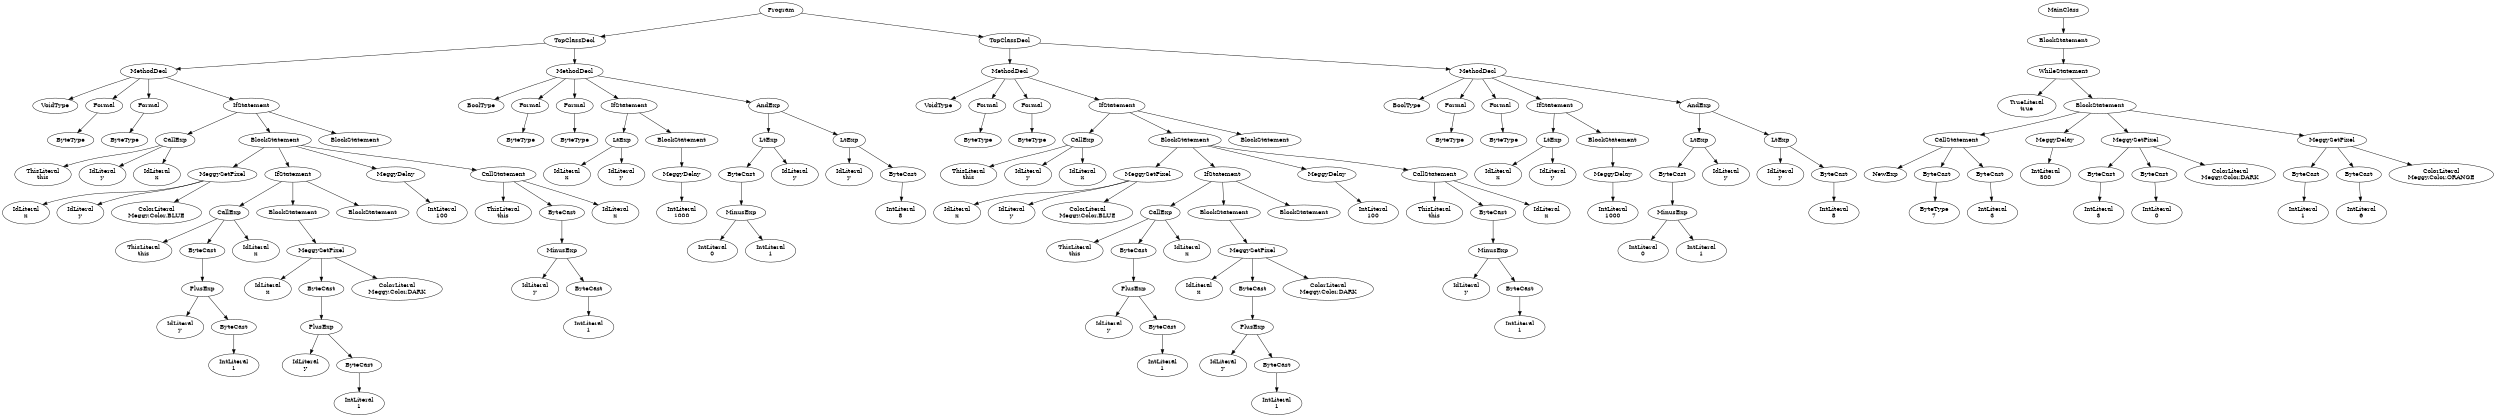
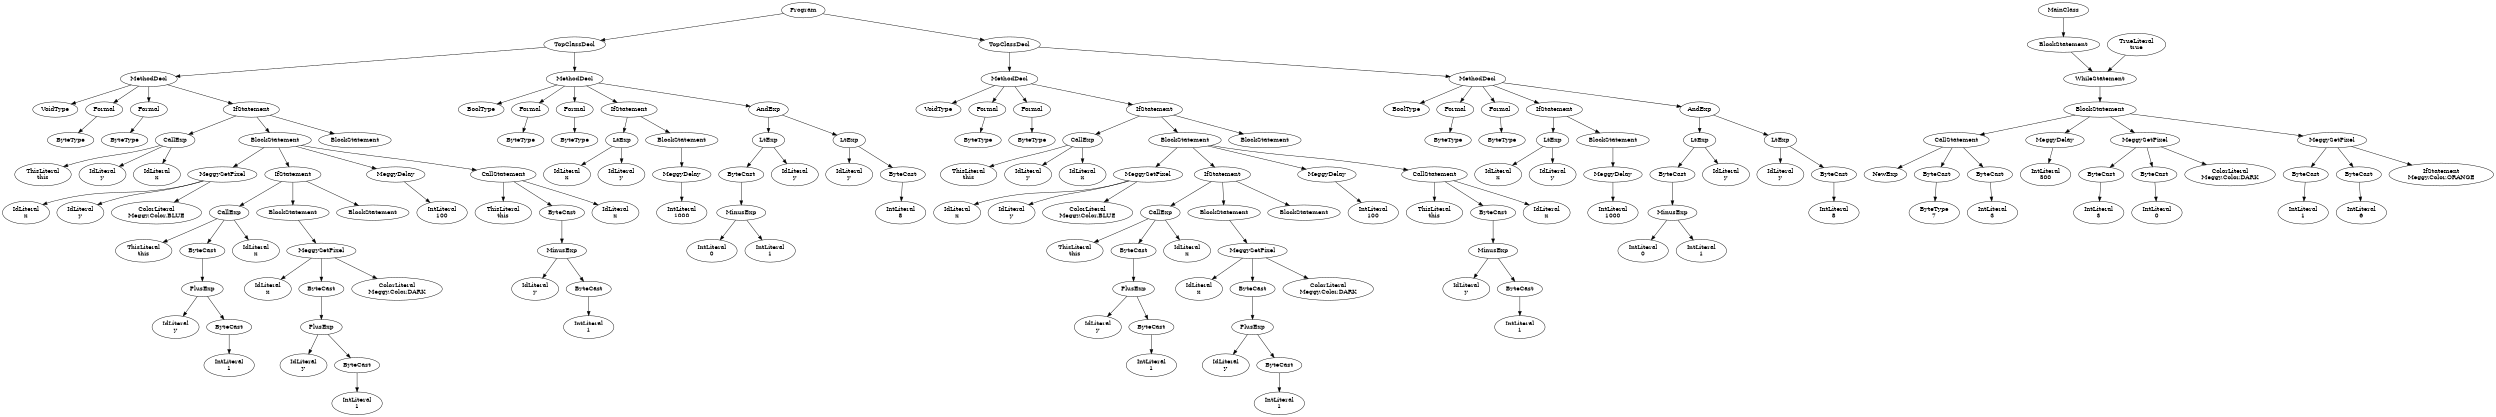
  digraph {
    n1 [label=Program]
    n2 [label=TopClassDecl]
    n3 [label=TopClassDecl]
    n4 [label=MainClass]
    n5 [label=BlockStatement]
    n6 [label=MethodDecl]
    n7 [label=MethodDecl]
    n8 [label=MethodDecl]
    n9 [label=MethodDecl]
    n10 [label=WhileStatement]
    n11 [label="TrueLiteral\ntrue"]
    n12 [label=BlockStatement]
    n13 [label=CallStatement]
    n14 [label=MeggyDelay]
    n15 [label=MeggySetPixel]
    n16 [label=MeggySetPixel]
    n17 [label=NewExp]
    n18 [label=ByteCast]
    n19 [label=ByteCast]
    n20 [label="IntLiteral\n500"]
    n21 [label=ByteCast]
    n22 [label=ByteCast]
    n23 [label="ColorLiteral\nMeggy.Color.DARK"]
    n24 [label=ByteCast]
    n25 [label=ByteCast]
-   n26 [label="ColorLiteral\nMeggy.Color.ORANGE"]
+   n26 [label="IfStatement\nMeggy.Color.ORANGE"]
    n27 [label="ByteType\n7"]
    n28 [label="IntLiteral\n3"]
    n29 [label="IntLiteral\n3"]
    n30 [label="IntLiteral\n0"]
    n31 [label="IntLiteral\n1"]
    n32 [label="IntLiteral\n6"]
    n33 [label=VoidType]
    n34 [label=Formal]
    n35 [label=Formal]
    n36 [label=IfStatement]
    n37 [label=BoolType]
    n38 [label=Formal]
    n39 [label=Formal]
    n40 [label=IfStatement]
    n41 [label=AndExp]
    n42 [label=ByteType]
    n43 [label=ByteType]
    n44 [label=CallExp]
    n45 [label=BlockStatement]
    n46 [label=BlockStatement]
    n47 [label="ThisLiteral\nthis"]
    n48 [label="IdLiteral\ny"]
    n49 [label="IdLiteral\nx"]
    n50 [label=MeggySetPixel]
    n51 [label=IfStatement]
    n52 [label=MeggyDelay]
    n53 [label=CallStatement]
    n54 [label="IdLiteral\nx"]
    n55 [label="IdLiteral\ny"]
    n56 [label="ColorLiteral\nMeggy.Color.BLUE"]
    n57 [label=CallExp]
    n58 [label=BlockStatement]
    n59 [label=BlockStatement]
    n60 [label="IntLiteral\n100"]
    n61 [label="ThisLiteral\nthis"]
    n62 [label=ByteCast]
    n63 [label="IdLiteral\nx"]
    n64 [label="ThisLiteral\nthis"]
    n65 [label=ByteCast]
    n66 [label="IdLiteral\nx"]
    n67 [label=MeggySetPixel]
    n68 [label=PlusExp]
    n69 [label="IdLiteral\ny"]
    n70 [label=ByteCast]
    n71 [label="IntLiteral\n1"]
    n72 [label="IdLiteral\nx"]
    n73 [label=ByteCast]
    n74 [label="ColorLiteral\nMeggy.Color.DARK"]
    n75 [label=PlusExp]
    n76 [label="IdLiteral\ny"]
    n77 [label=ByteCast]
    n78 [label="IntLiteral\n1"]
    n79 [label=MinusExp]
    n80 [label="IdLiteral\ny"]
    n81 [label=ByteCast]
    n82 [label="IntLiteral\n1"]
    n83 [label=ByteType]
    n84 [label=ByteType]
    n85 [label=LtExp]
    n86 [label=BlockStatement]
    n87 [label=LtExp]
    n88 [label=LtExp]
    n89 [label="IdLiteral\nx"]
    n90 [label="IdLiteral\ny"]
    n91 [label=MeggyDelay]
    n92 [label="IntLiteral\n1000"]
    n93 [label=ByteCast]
    n94 [label="IdLiteral\ny"]
    n95 [label="IdLiteral\ny"]
    n96 [label=ByteCast]
    n97 [label=MinusExp]
    n98 [label="IntLiteral\n0"]
    n99 [label="IntLiteral\n1"]
    n100 [label="IntLiteral\n8"]
    n101 [label=VoidType]
    n102 [label=Formal]
    n103 [label=Formal]
    n104 [label=IfStatement]
    n105 [label=BoolType]
    n106 [label=Formal]
    n107 [label=Formal]
    n108 [label=IfStatement]
    n109 [label=AndExp]
    n110 [label=ByteType]
    n111 [label=ByteType]
    n112 [label=CallExp]
    n113 [label=BlockStatement]
    n114 [label=BlockStatement]
    n115 [label="ThisLiteral\nthis"]
    n116 [label="IdLiteral\ny"]
    n117 [label="IdLiteral\nx"]
    n118 [label=MeggySetPixel]
    n119 [label=IfStatement]
    n120 [label=MeggyDelay]
    n121 [label=CallStatement]
    n122 [label="IdLiteral\nx"]
    n123 [label="IdLiteral\ny"]
    n124 [label="ColorLiteral\nMeggy.Color.BLUE"]
    n125 [label=CallExp]
    n126 [label=BlockStatement]
    n127 [label=BlockStatement]
    n128 [label="IntLiteral\n100"]
    n129 [label="ThisLiteral\nthis"]
    n130 [label=ByteCast]
    n131 [label="IdLiteral\nx"]
    n132 [label="ThisLiteral\nthis"]
    n133 [label=ByteCast]
    n134 [label="IdLiteral\nx"]
    n135 [label=MeggySetPixel]
    n136 [label=PlusExp]
    n137 [label="IdLiteral\ny"]
    n138 [label=ByteCast]
    n139 [label="IntLiteral\n1"]
    n140 [label="IdLiteral\nx"]
    n141 [label=ByteCast]
    n142 [label="ColorLiteral\nMeggy.Color.DARK"]
    n143 [label=PlusExp]
    n144 [label="IdLiteral\ny"]
    n145 [label=ByteCast]
    n146 [label="IntLiteral\n1"]
    n147 [label=MinusExp]
    n148 [label="IdLiteral\ny"]
    n149 [label=ByteCast]
    n150 [label="IntLiteral\n1"]
    n151 [label=ByteType]
    n152 [label=ByteType]
    n153 [label=LtExp]
    n154 [label=BlockStatement]
    n155 [label=LtExp]
    n156 [label=LtExp]
    n157 [label="IdLiteral\nx"]
    n158 [label="IdLiteral\ny"]
    n159 [label=MeggyDelay]
    n160 [label="IntLiteral\n1000"]
    n161 [label=ByteCast]
    n162 [label="IdLiteral\ny"]
    n163 [label="IdLiteral\ny"]
    n164 [label=ByteCast]
    n165 [label=MinusExp]
    n166 [label="IntLiteral\n0"]
    n167 [label="IntLiteral\n1"]
    n168 [label="IntLiteral\n8"]
    n1 -> n2
    n1 -> n3
    n2 -> n6
    n2 -> n7
    n3 -> n8
    n3 -> n9
    n4 -> n5
    n5 -> n10
    n6 -> n33
    n6 -> n34
    n6 -> n35
    n6 -> n36
    n7 -> n37
    n7 -> n38
    n7 -> n39
    n7 -> n40
    n7 -> n41
    n8 -> n101
    n8 -> n102
    n8 -> n103
    n8 -> n104
    n9 -> n105
    n9 -> n106
    n9 -> n107
    n9 -> n108
    n9 -> n109
-   n10 -> n11
+   n11 -> n10
    n10 -> n12
    n12 -> n13
    n12 -> n14
    n12 -> n15
    n12 -> n16
    n13 -> n17
    n13 -> n18
    n13 -> n19
    n14 -> n20
    n15 -> n21
    n15 -> n22
    n15 -> n23
    n16 -> n24
    n16 -> n25
    n16 -> n26
    n18 -> n27
    n19 -> n28
    n21 -> n29
    n22 -> n30
    n24 -> n31
    n25 -> n32
    n34 -> n42
    n35 -> n43
    n36 -> n44
    n36 -> n45
    n36 -> n46
    n38 -> n83
    n39 -> n84
    n40 -> n85
    n40 -> n86
    n41 -> n87
    n41 -> n88
    n44 -> n47
    n44 -> n48
    n44 -> n49
    n45 -> n50
    n45 -> n51
    n45 -> n52
    n45 -> n53
    n50 -> n54
    n50 -> n55
    n50 -> n56
    n51 -> n57
    n51 -> n58
    n51 -> n59
    n52 -> n60
    n53 -> n61
    n53 -> n62
    n53 -> n63
    n57 -> n64
    n57 -> n65
    n57 -> n66
    n58 -> n67
    n62 -> n79
    n65 -> n68
    n67 -> n72
    n67 -> n73
    n67 -> n74
    n68 -> n69
    n68 -> n70
    n70 -> n71
    n73 -> n75
    n75 -> n76
    n75 -> n77
    n77 -> n78
    n79 -> n80
    n79 -> n81
    n81 -> n82
    n85 -> n89
    n85 -> n90
    n86 -> n91
    n87 -> n93
    n87 -> n94
    n88 -> n95
    n88 -> n96
    n91 -> n92
    n93 -> n97
    n96 -> n100
    n97 -> n98
    n97 -> n99
    n102 -> n110
    n103 -> n111
    n104 -> n112
    n104 -> n113
    n104 -> n114
    n106 -> n151
    n107 -> n152
    n108 -> n153
    n108 -> n154
    n109 -> n155
    n109 -> n156
    n112 -> n115
    n112 -> n116
    n112 -> n117
    n113 -> n118
    n113 -> n119
    n113 -> n120
    n113 -> n121
    n118 -> n122
    n118 -> n123
    n118 -> n124
    n119 -> n125
    n119 -> n126
    n119 -> n127
    n120 -> n128
    n121 -> n129
    n121 -> n130
    n121 -> n131
    n125 -> n132
    n125 -> n133
    n125 -> n134
    n126 -> n135
    n130 -> n147
    n133 -> n136
    n135 -> n140
    n135 -> n141
    n135 -> n142
    n136 -> n137
    n136 -> n138
    n138 -> n139
    n141 -> n143
    n143 -> n144
    n143 -> n145
    n145 -> n146
    n147 -> n148
    n147 -> n149
    n149 -> n150
    n153 -> n157
    n153 -> n158
    n154 -> n159
    n155 -> n161
    n155 -> n162
    n156 -> n163
    n156 -> n164
    n159 -> n160
    n161 -> n165
    n164 -> n168
    n165 -> n166
    n165 -> n167
  }
